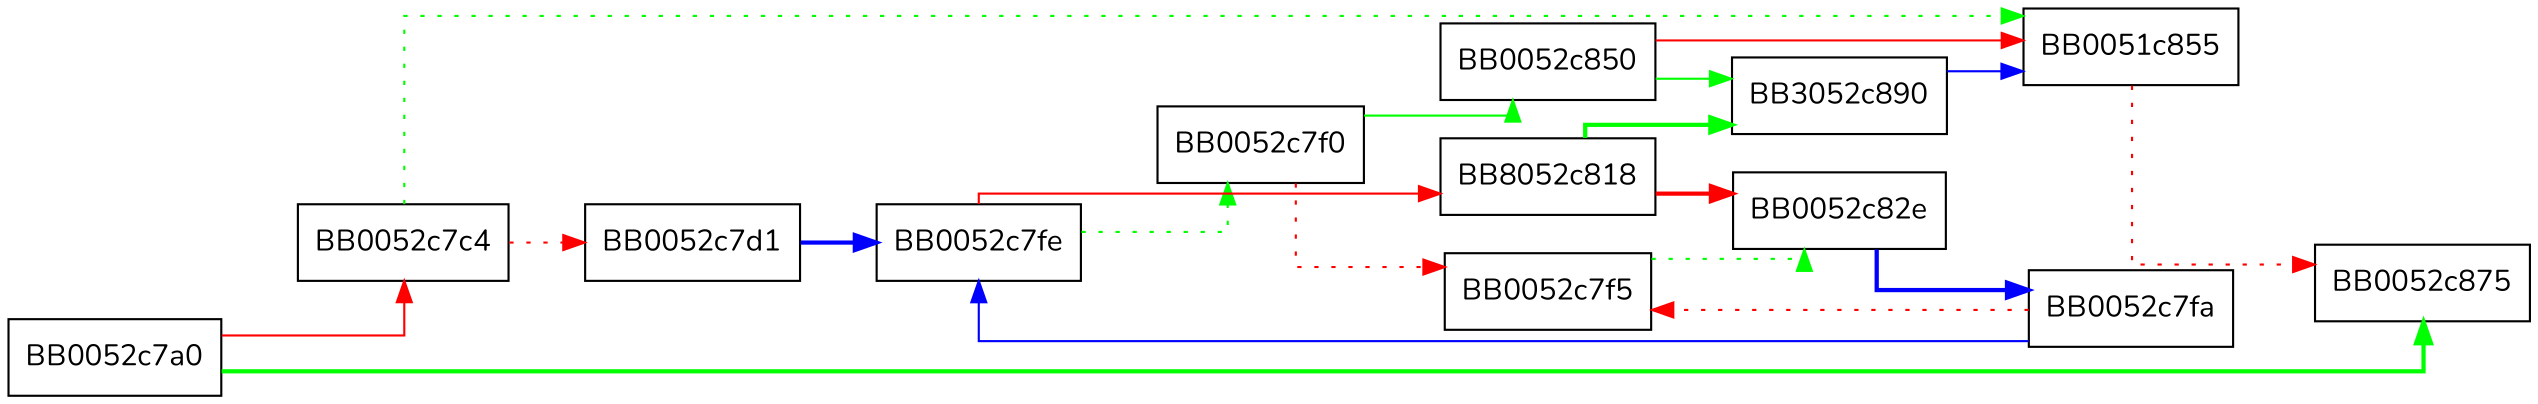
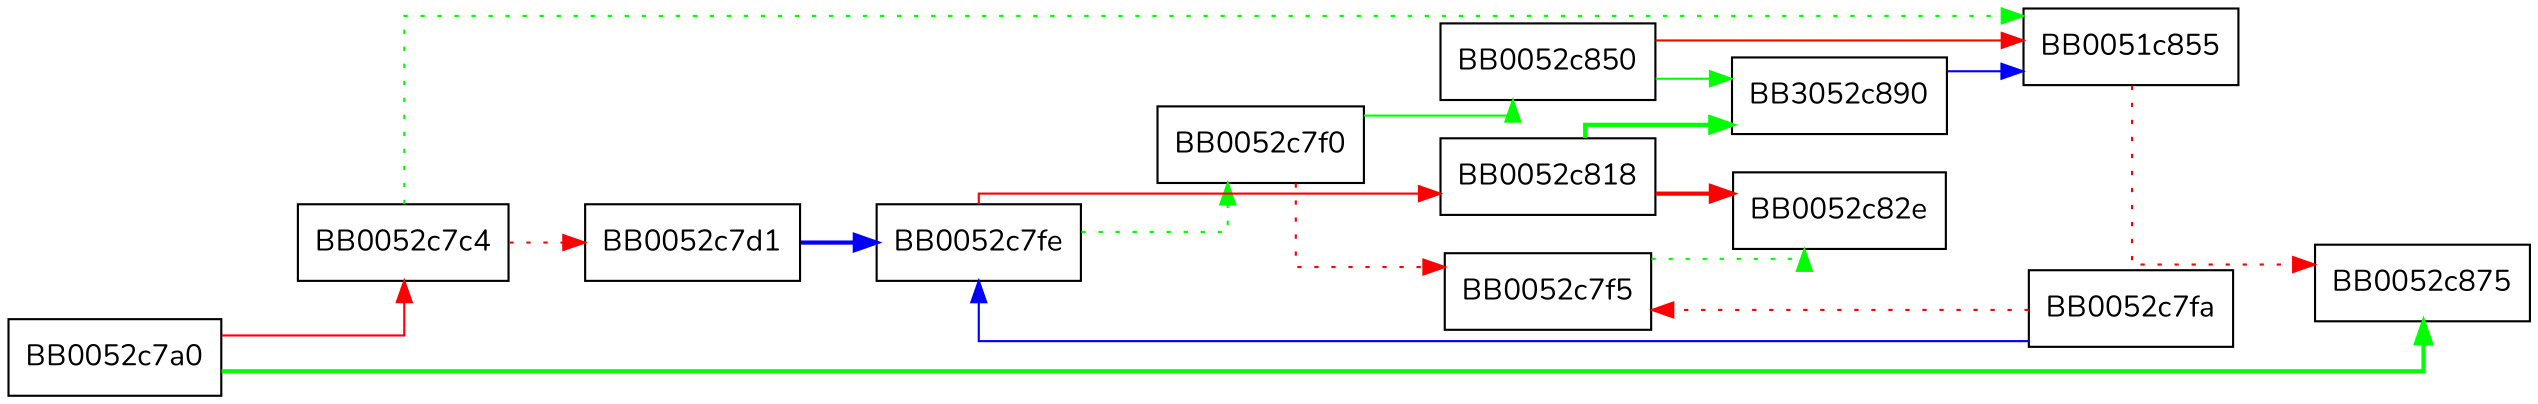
  digraph {
    fontname=Nunito
    rankdir=LR
    splines=ortho
    node [fontname=Nunito shape=box]
    edge [color=red fontname=Nunito style=solid]
    BB0052c7a0
    BB0052c875
    BB0052c7c4
    n4 [label=BB0051c855]
    BB0052c7d1
    BB0052c7fe
    BB0052c7f0
-   BB0052c818 [label=BB8052c818]
+   BB0052c818
    BB0052c850
    BB0052c7f5
    n11 [label=BB3052c890]
    BB0052c82e
    BB0052c7fa
    BB0052c7a0 -> BB0052c875 [color=green style=bold]
    BB0052c7a0 -> BB0052c7c4
    BB0052c7c4 -> n4 [color=green style=dotted]
    BB0052c7c4 -> BB0052c7d1 [style=dotted]
    n4 -> BB0052c875 [style=dotted]
    BB0052c7d1 -> BB0052c7fe [color=blue style=bold]
    BB0052c7fe -> BB0052c7f0 [color=green style=dotted]
    BB0052c7fe -> BB0052c818
    BB0052c7f0 -> BB0052c850 [color=green]
    BB0052c7f0 -> BB0052c7f5 [style=dotted]
    BB0052c818 -> n11 [color=green style=bold]
    BB0052c818 -> BB0052c82e [style=bold]
    BB0052c850 -> n4
    BB0052c850 -> n11 [color=green]
    BB0052c7f5 -> BB0052c82e [color=green style=dotted]
    n11 -> n4 [color=blue]
-   BB0052c82e -> BB0052c7fa [color=blue style=bold]
    BB0052c7fa -> BB0052c7fe [color=blue]
    BB0052c7fa -> BB0052c7f5 [style=dotted]
  }
